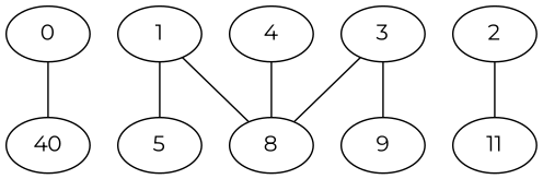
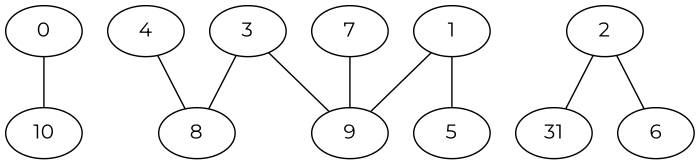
  graph {
    fontname=Montserrat
    node [fontname=Montserrat type=corner x=18]
    edge [angle0=.03 fontname=Montserrat frequency=1 type0=line]
    0 [type=intersection x=360 y=259]
-   10 [x=367 y=317 label=40]
+   10 [x=367 y=317]
    4 [type=intersection x=273 y=257]
    8 [x=260 y=244]
-   11 [x=371 y=194]
+   11 [x=371 y=194 label=31]
    1 [x=255 y=153]
    5 [y=145]
+   7 [y=367]
    9 [x=256 y=375]
    2 [x=499 y=198]
+   6 [x=502 y=319]
    3 [x=258 y=268]
    0 -- 10 [angle0=1.45]
    4 -- 8 [angle0=.79]
-   1 -- 8 [angle0=1.52]
+   1 -- 9 [angle0=1.52]
    1 -- 5
+   7 -- 9
    2 -- 11
+   2 -- 6 [angle0=1.55]
    3 -- 8 [angle0=-.63]
    3 -- 9 [angle0=-1.55]
  }
